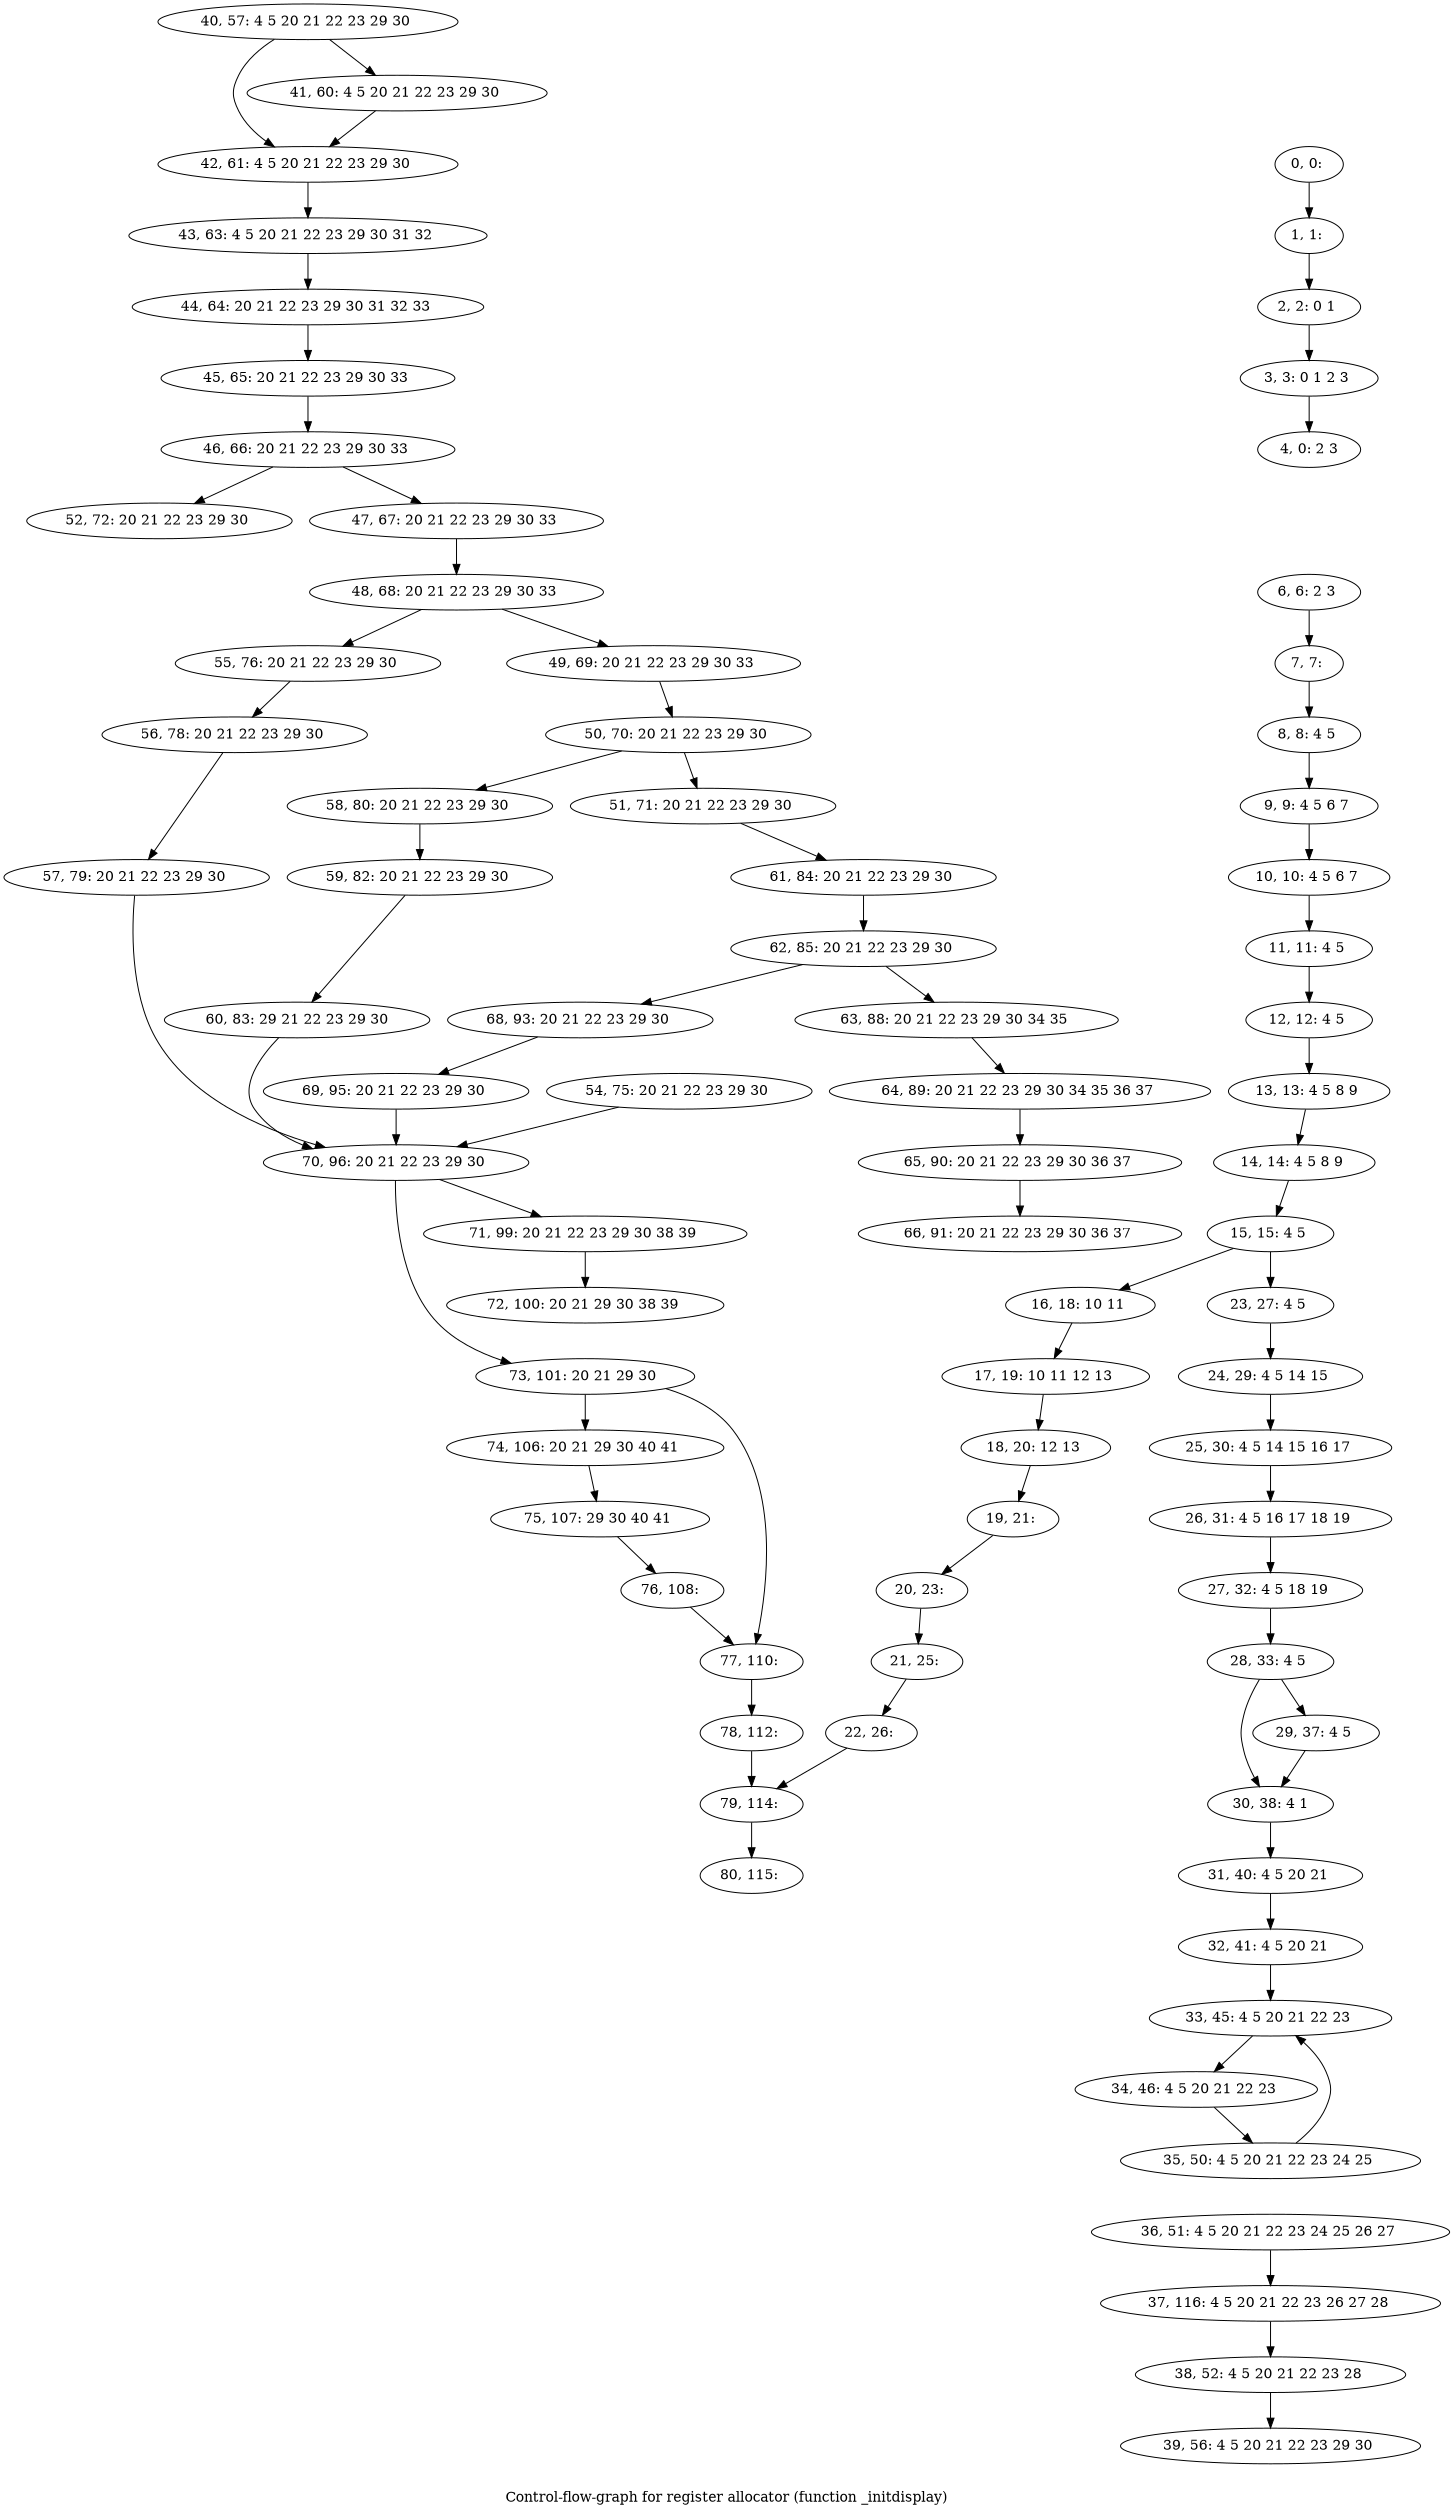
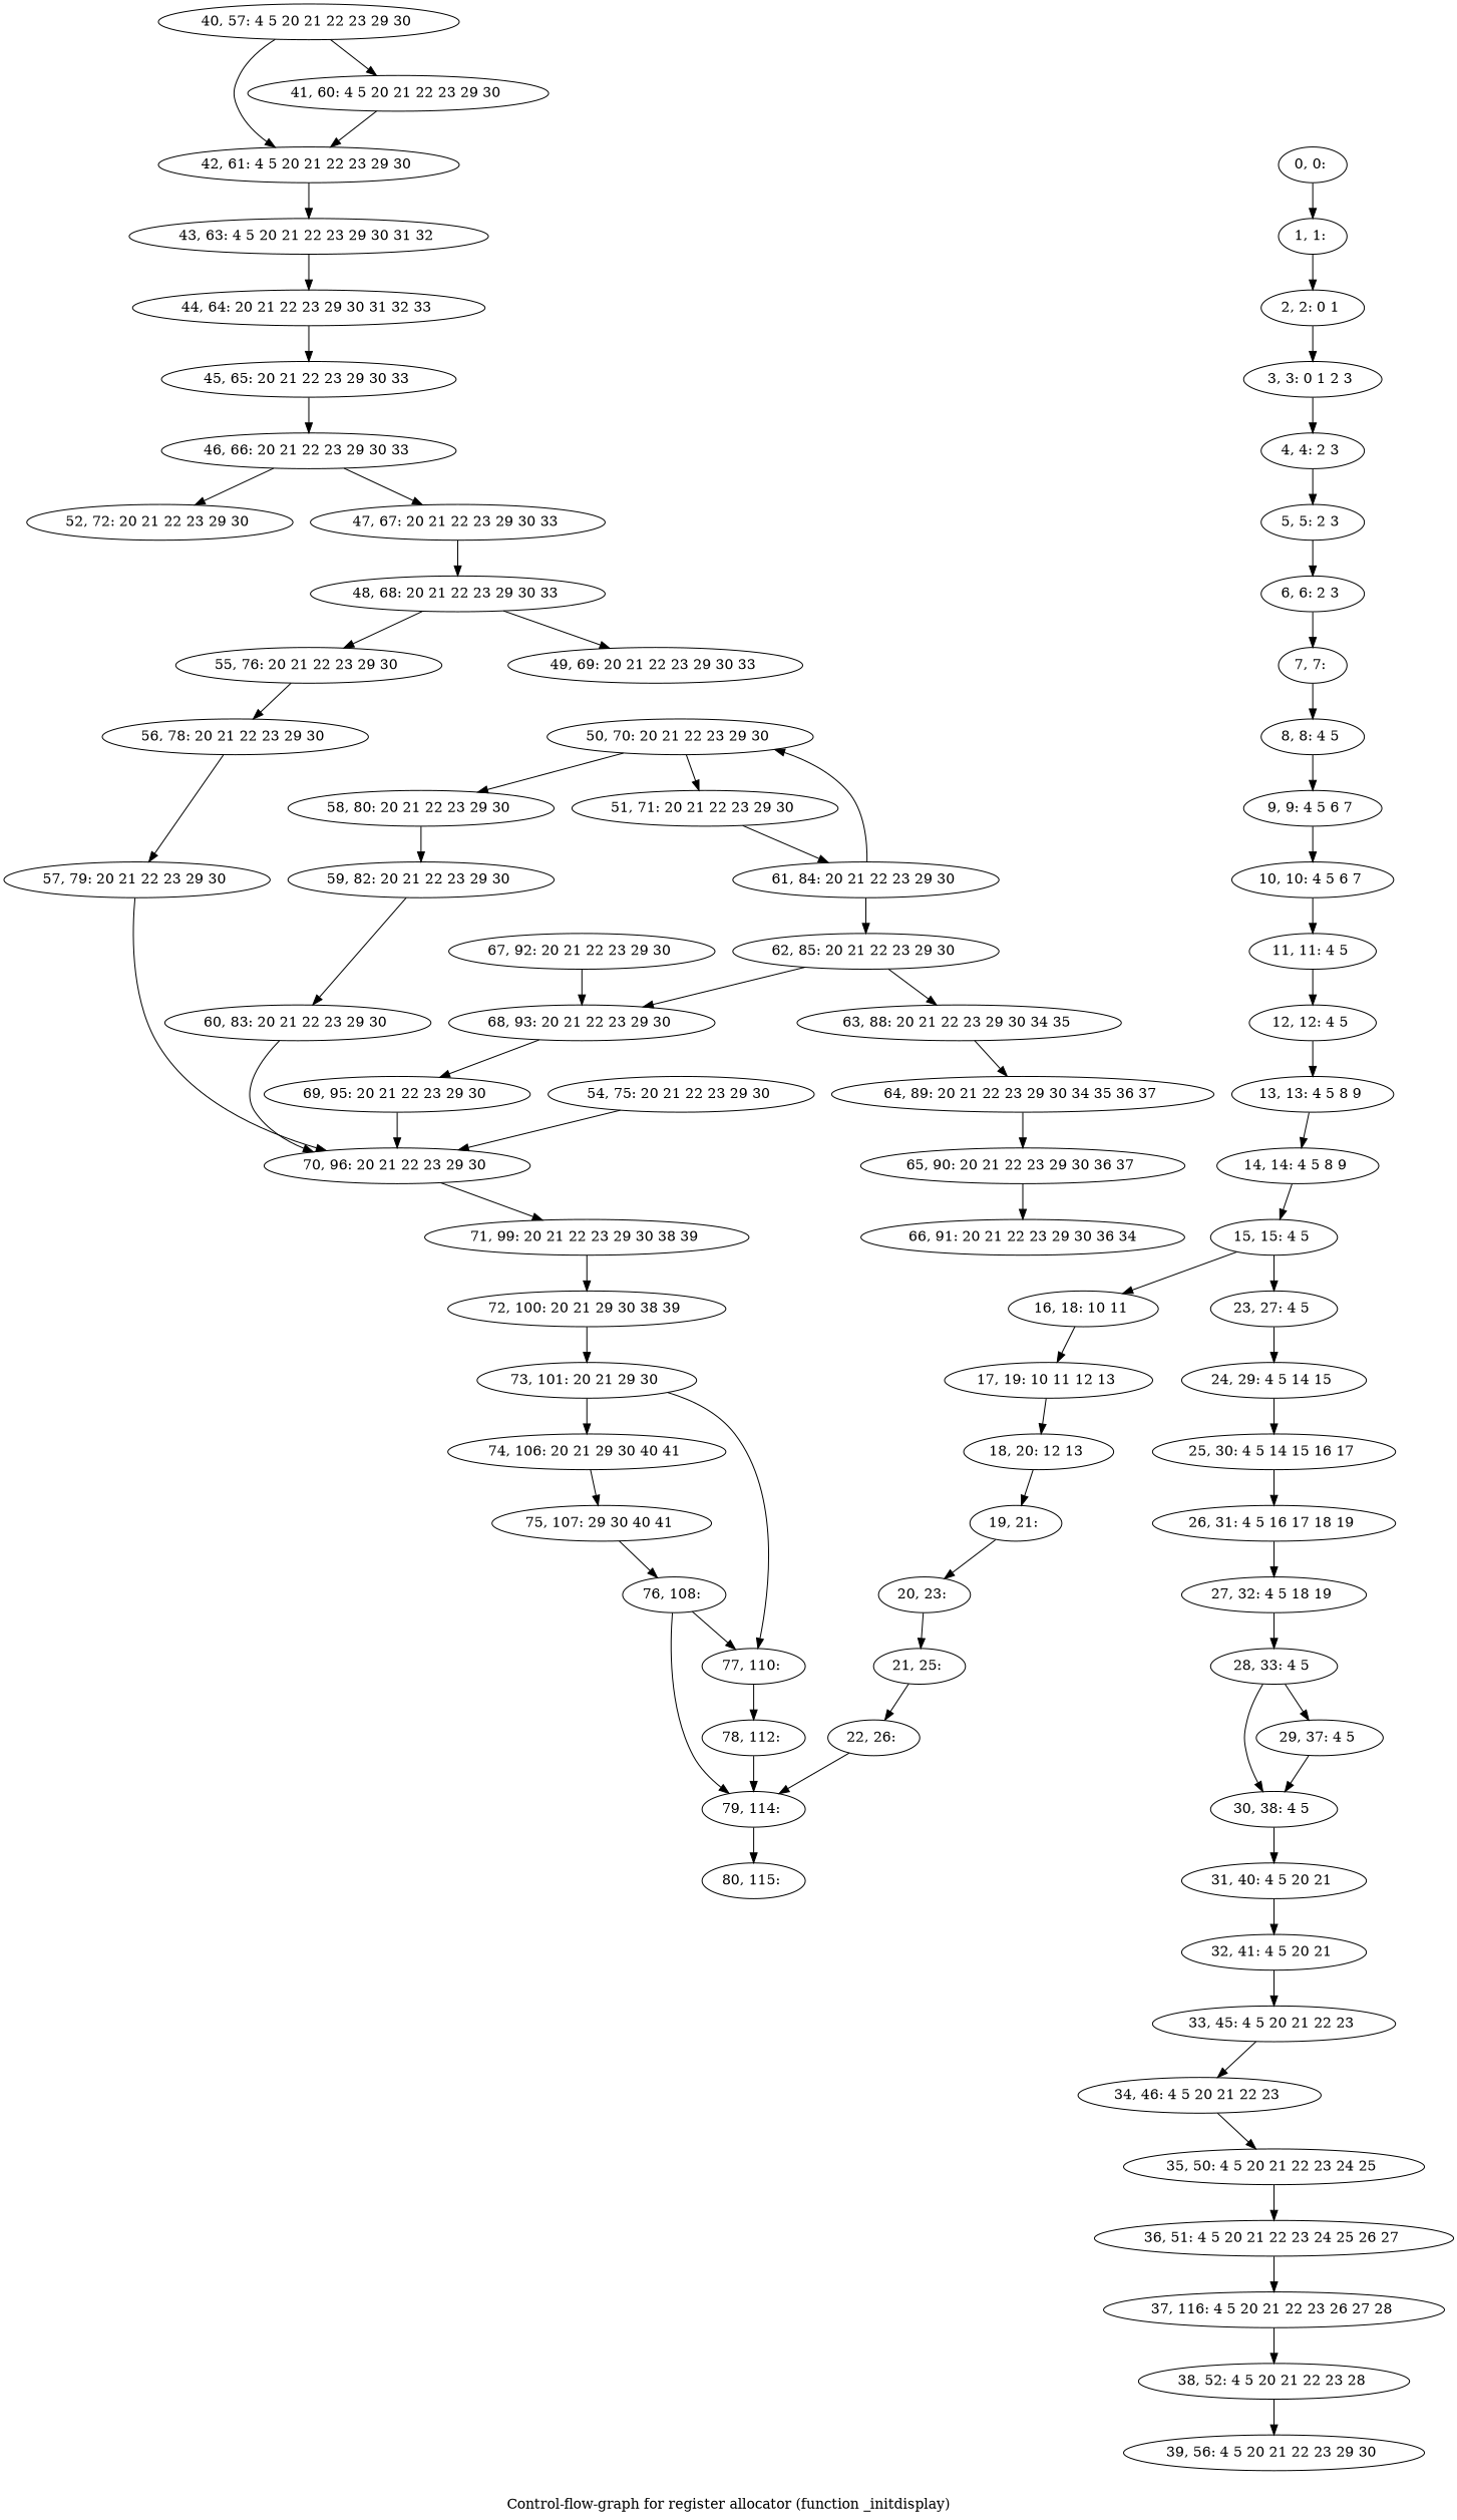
  digraph {
    label="Control-flow-graph for register allocator (function _initdisplay)"
    n1 [label="0, 0: "]
    n2 [label="1, 1: "]
    n3 [label="2, 2: 0 1 "]
    n4 [label="3, 3: 0 1 2 3 "]
-   n5 [label="4, 0: 2 3"]
+   n5 [label="4, 4: 2 3 "]
+   n6 [label="5, 5: 2 3 "]
    n7 [label="6, 6: 2 3 "]
    n8 [label="7, 7: "]
    n9 [label="8, 8: 4 5 "]
    n10 [label="9, 9: 4 5 6 7 "]
    n11 [label="10, 10: 4 5 6 7 "]
    n12 [label="11, 11: 4 5 "]
    n13 [label="12, 12: 4 5 "]
    n14 [label="13, 13: 4 5 8 9 "]
    n15 [label="14, 14: 4 5 8 9 "]
    n16 [label="15, 15: 4 5 "]
    n17 [label="16, 18: 10 11 "]
    n18 [label="23, 27: 4 5 "]
    n19 [label="17, 19: 10 11 12 13 "]
    n20 [label="24, 29: 4 5 14 15 "]
    n21 [label="18, 20: 12 13 "]
    n22 [label="19, 21: "]
    n23 [label="20, 23: "]
    n24 [label="21, 25: "]
    n25 [label="22, 26: "]
    n26 [label="79, 114: "]
    n27 [label="80, 115: "]
    n28 [label="25, 30: 4 5 14 15 16 17 "]
    n29 [label="26, 31: 4 5 16 17 18 19 "]
    n30 [label="27, 32: 4 5 18 19 "]
    n31 [label="28, 33: 4 5 "]
    n32 [label="29, 37: 4 5 "]
-   n33 [label="30, 38: 4 1"]
+   n33 [label="30, 38: 4 5 "]
    n34 [label="31, 40: 4 5 20 21 "]
    n35 [label="32, 41: 4 5 20 21 "]
    n36 [label="33, 45: 4 5 20 21 22 23 "]
    n37 [label="34, 46: 4 5 20 21 22 23 "]
    n38 [label="35, 50: 4 5 20 21 22 23 24 25 "]
    n39 [label="36, 51: 4 5 20 21 22 23 24 25 26 27 "]
    n40 [label="37, 116: 4 5 20 21 22 23 26 27 28 "]
    n41 [label="38, 52: 4 5 20 21 22 23 28 "]
    n42 [label="39, 56: 4 5 20 21 22 23 29 30 "]
    n43 [label="40, 57: 4 5 20 21 22 23 29 30 "]
    n44 [label="41, 60: 4 5 20 21 22 23 29 30 "]
    n45 [label="42, 61: 4 5 20 21 22 23 29 30 "]
    n46 [label="43, 63: 4 5 20 21 22 23 29 30 31 32 "]
    n47 [label="44, 64: 20 21 22 23 29 30 31 32 33 "]
    n48 [label="45, 65: 20 21 22 23 29 30 33 "]
    n49 [label="46, 66: 20 21 22 23 29 30 33 "]
    n50 [label="47, 67: 20 21 22 23 29 30 33 "]
    n51 [label="52, 72: 20 21 22 23 29 30 "]
    n52 [label="48, 68: 20 21 22 23 29 30 33 "]
    n53 [label="49, 69: 20 21 22 23 29 30 33 "]
    n54 [label="55, 76: 20 21 22 23 29 30 "]
    n55 [label="50, 70: 20 21 22 23 29 30 "]
    n56 [label="56, 78: 20 21 22 23 29 30 "]
    n57 [label="51, 71: 20 21 22 23 29 30 "]
    n58 [label="58, 80: 20 21 22 23 29 30 "]
    n59 [label="61, 84: 20 21 22 23 29 30 "]
    n60 [label="59, 82: 20 21 22 23 29 30 "]
    n61 [label="62, 85: 20 21 22 23 29 30 "]
    n62 [label="54, 75: 20 21 22 23 29 30 "]
    n63 [label="70, 96: 20 21 22 23 29 30 "]
    n64 [label="71, 99: 20 21 22 23 29 30 38 39 "]
    n65 [label="57, 79: 20 21 22 23 29 30 "]
-   n66 [label="60, 83: 29 21 22 23 29 30"]
+   n66 [label="60, 83: 20 21 22 23 29 30 "]
    n67 [label="63, 88: 20 21 22 23 29 30 34 35 "]
    n68 [label="68, 93: 20 21 22 23 29 30 "]
    n69 [label="64, 89: 20 21 22 23 29 30 34 35 36 37 "]
    n70 [label="69, 95: 20 21 22 23 29 30 "]
    n71 [label="65, 90: 20 21 22 23 29 30 36 37 "]
-   n72 [label="66, 91: 20 21 22 23 29 30 36 37 "]
+   n72 [label="66, 91: 20 21 22 23 29 30 36 34"]
+   n73 [label="67, 92: 20 21 22 23 29 30 "]
    n74 [label="72, 100: 20 21 29 30 38 39 "]
    n75 [label="73, 101: 20 21 29 30 "]
    n76 [label="74, 106: 20 21 29 30 40 41 "]
    n77 [label="77, 110: "]
    n78 [label="75, 107: 29 30 40 41 "]
    n79 [label="78, 112: "]
    n80 [label="76, 108: "]
    n1 -> n2
    n2 -> n3
    n3 -> n4
    n4 -> n5
+   n5 -> n6
+   n6 -> n7
    n7 -> n8
    n8 -> n9
    n9 -> n10
    n10 -> n11
    n11 -> n12
    n12 -> n13
    n13 -> n14
    n14 -> n15
    n15 -> n16
    n16 -> n17
    n16 -> n18
    n17 -> n19
    n18 -> n20
    n19 -> n21
    n20 -> n28
    n21 -> n22
    n22 -> n23
    n23 -> n24
    n24 -> n25
    n25 -> n26
    n26 -> n27
    n28 -> n29
    n29 -> n30
    n30 -> n31
    n31 -> n32
    n31 -> n33
    n32 -> n33
    n33 -> n34
    n34 -> n35
    n35 -> n36
    n36 -> n37
    n37 -> n38
-   n38 -> n36
+   n38 -> n39
    n39 -> n40
    n40 -> n41
    n41 -> n42
    n43 -> n44
    n43 -> n45
    n44 -> n45
    n45 -> n46
    n46 -> n47
    n47 -> n48
    n48 -> n49
    n49 -> n50
    n49 -> n51
    n50 -> n52
    n52 -> n53
    n52 -> n54
-   n53 -> n55
+   n59 -> n55
    n54 -> n56
    n55 -> n57
    n55 -> n58
    n56 -> n65
    n57 -> n59
    n58 -> n60
    n59 -> n61
    n60 -> n66
    n61 -> n67
    n61 -> n68
    n62 -> n63
    n63 -> n64
    n64 -> n74
    n65 -> n63
    n66 -> n63
    n67 -> n69
    n68 -> n70
    n69 -> n71
    n70 -> n63
    n71 -> n72
-   n63 -> n75
+   n73 -> n68
+   n74 -> n75
    n75 -> n76
    n75 -> n77
    n76 -> n78
    n77 -> n79
    n78 -> n80
    n79 -> n26
+   n80 -> n26
    n80 -> n77
  }
